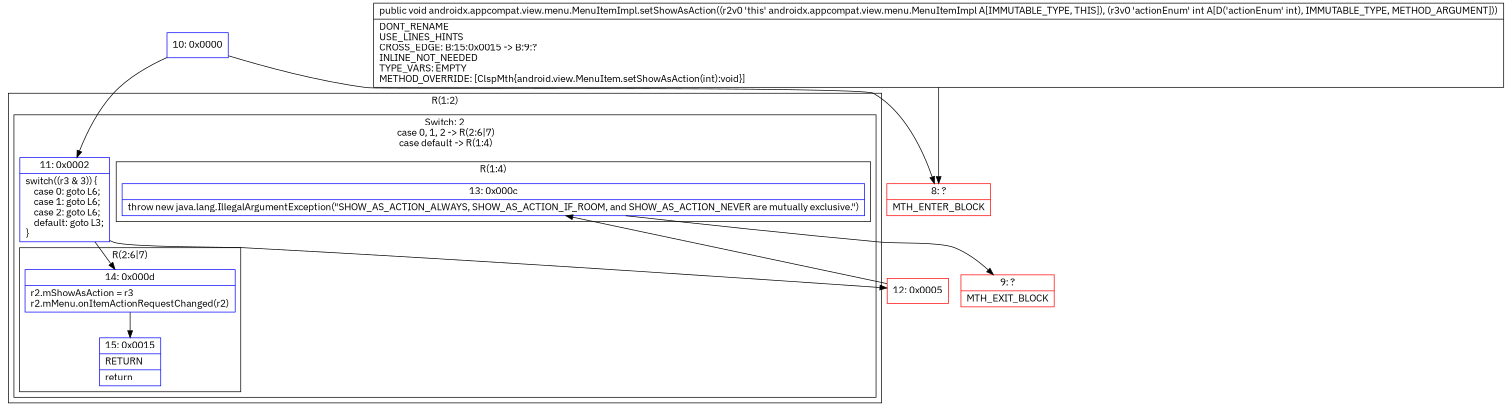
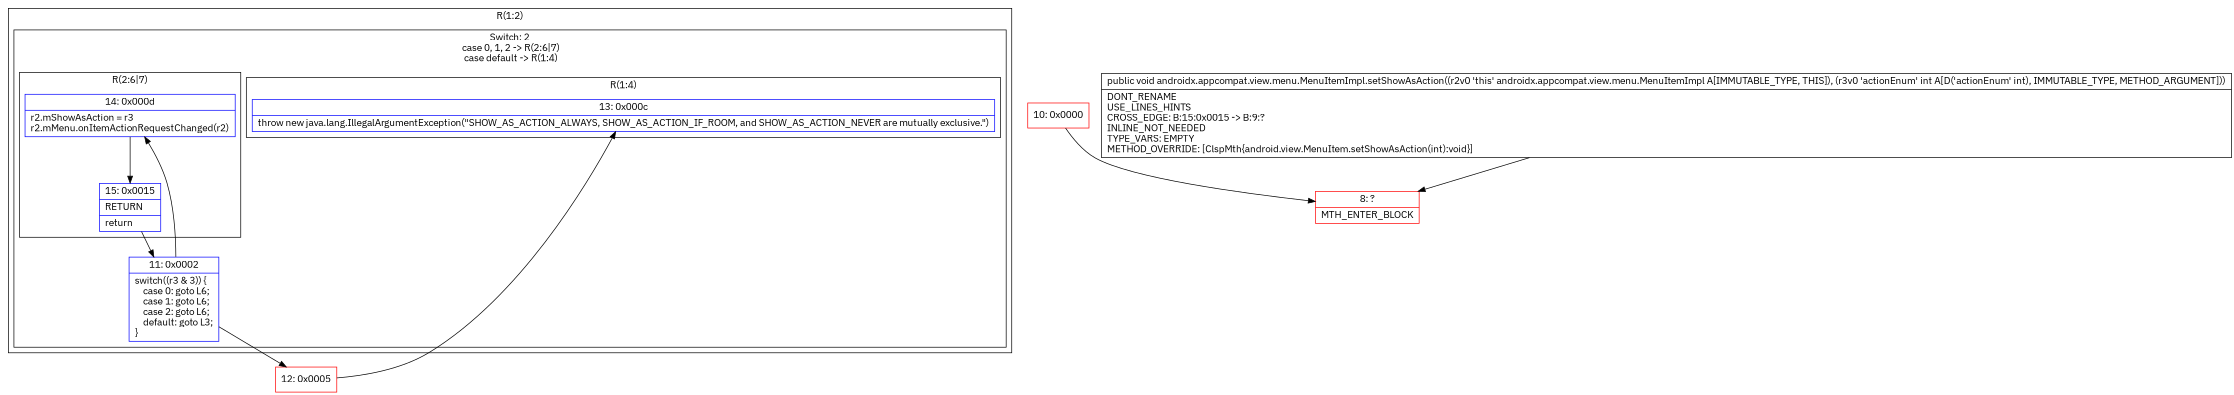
  digraph {
    fontname="IBM Plex Sans"
    node [color=blue fontname="IBM Plex Sans" shape=record]
    edge [fontname="IBM Plex Sans"]
    n1 [label="{14\:\ 0x000d|r2.mShowAsAction = r3\lr2.mMenu.onItemActionRequestChanged(r2)\l}"]
    n2 [label="{15\:\ 0x0015|RETURN\l|return\l}"]
    n3 [label="{13\:\ 0x000c|throw new java.lang.IllegalArgumentException(\"SHOW_AS_ACTION_ALWAYS, SHOW_AS_ACTION_IF_ROOM, and SHOW_AS_ACTION_NEVER are mutually exclusive.\")\l}"]
    n4 [label="{11\:\ 0x0002|switch((r3 & 3)) \{\l    case 0: goto L6;\l    case 1: goto L6;\l    case 2: goto L6;\l    default: goto L3;\l\}\l}"]
-   n5 [color=red label="{9\:\ ?|MTH_EXIT_BLOCK\l}"]
    n6 [color=red label="{12\:\ 0x0005}"]
    n7 [color=red label="{8\:\ ?|MTH_ENTER_BLOCK\l}"]
-   n8 [label="{10\:\ 0x0000}"]
+   n8 [color=red label="{10\:\ 0x0000}"]
    n9 [label="{public void androidx.appcompat.view.menu.MenuItemImpl.setShowAsAction((r2v0 'this' androidx.appcompat.view.menu.MenuItemImpl A[IMMUTABLE_TYPE, THIS]), (r3v0 'actionEnum' int A[D('actionEnum' int), IMMUTABLE_TYPE, METHOD_ARGUMENT]))  | DONT_RENAME\lUSE_LINES_HINTS\lCROSS_EDGE: B:15:0x0015 \-\> B:9:?\lINLINE_NOT_NEEDED\lTYPE_VARS: EMPTY\lMETHOD_OVERRIDE: [ClspMth\{android.view.MenuItem.setShowAsAction(int):void\}]\l}" color=""]
    subgraph cluster_1 {
      label="R(1:2)"
      subgraph cluster_2 {
        label="Switch: 2\n case 0, 1, 2 -> R(2:6|7)\n case default -> R(1:4)"
        n4
        subgraph cluster_3 {
          label="R(2:6|7)"
          n1
          n2
        }
        subgraph cluster_4 {
          label="R(1:4)"
          n3
        }
      }
    }
    n1 -> n2
-   n3 -> n5
    n4 -> n1
    n4 -> n6
    n6 -> n3
-   n8 -> n4
+   n2 -> n4
    n8 -> n7
    n9 -> n7
  }
